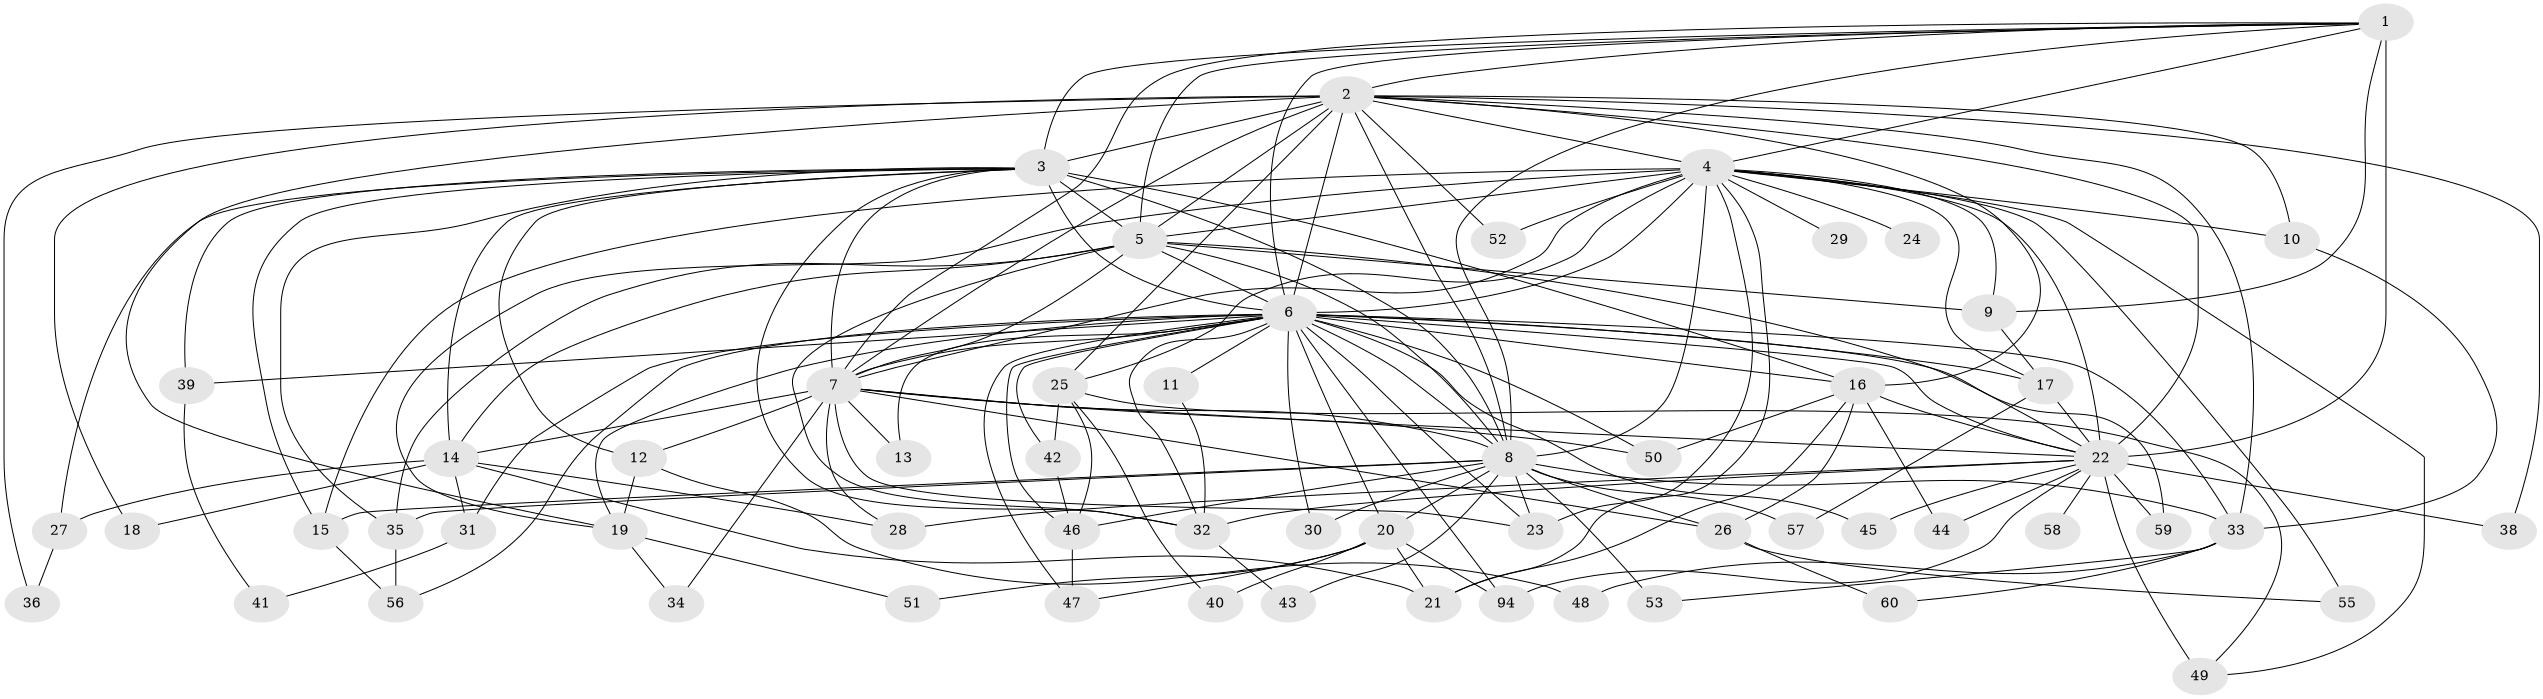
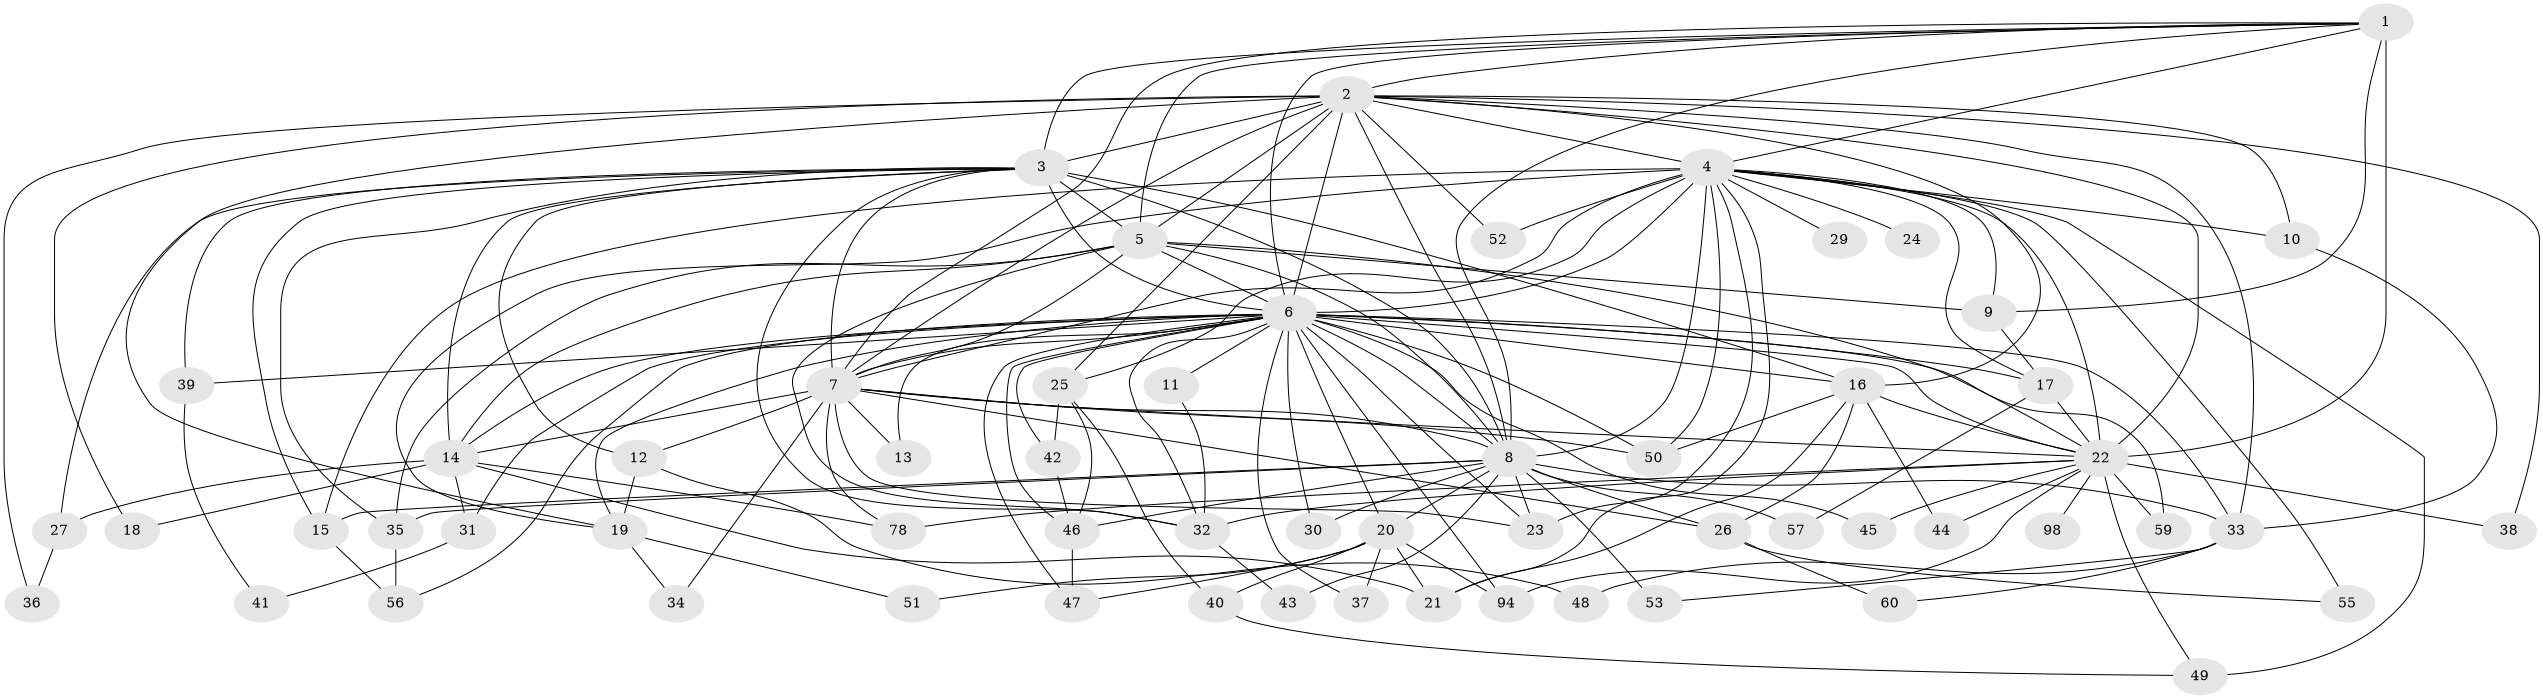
  graph {
    node [color=gray90 style=filled]
    edge [weight=1.0]
    1
    2
    3
    4
    5
    6
    7
    8
    9
    22
    10
    16
    18
    19
    25
    33
    36
    38
    52
    12
    14
    15
    27
    32
    35
    39
    17
    21
    23
    24
    29
    49
    55
    30
    11
    13
    20
    31
+   37
    42
    45
    46
    47
    50
    n45 [label=94]
    56
    59
    26
-   28
+   28 [label=78]
    34
    43
    53
    57
    44
-   58
+   58 [label=98]
    51
    40
    48
    60
    41
    1 -- 2
    1 -- 3 [weight=3.0]
    1 -- 4
    1 -- 5
    1 -- 6 [weight=2.0]
    1 -- 7
    1 -- 8
    1 -- 9
    1 -- 22 [weight=15.0]
    2 -- 3 [weight=2.0]
    2 -- 4
    2 -- 5
    2 -- 6 [weight=2.0]
    2 -- 7
    2 -- 8 [weight=2.0]
    2 -- 22 [weight=2.0]
    2 -- 10
    2 -- 16
    2 -- 18 [weight=2.0]
    2 -- 19
    2 -- 25
    2 -- 33
    2 -- 36
    2 -- 38
    2 -- 52
    3 -- 5 [weight=3.0]
    3 -- 6 [weight=4.0]
    3 -- 7 [weight=3.0]
    3 -- 8 [weight=3.0]
    3 -- 16 [weight=4.0]
    3 -- 12
    3 -- 14
    3 -- 15
    3 -- 27 [weight=2.0]
    3 -- 32
    3 -- 35
    3 -- 39
-   4 -- 5
+   4 -- 50
    4 -- 6 [weight=2.0]
    4 -- 7 [weight=2.0]
    4 -- 8
    4 -- 9
    4 -- 22
    4 -- 10
    4 -- 19
    4 -- 25
    4 -- 52
    4 -- 15
    4 -- 17
    4 -- 21
    4 -- 23
    4 -- 24
    4 -- 29
    4 -- 49
    4 -- 55
    5 -- 6 [weight=2.0]
    5 -- 7
    5 -- 8
    5 -- 9 [weight=2.0]
    5 -- 22 [weight=2.0]
    5 -- 14
    5 -- 32
    5 -- 35 [weight=3.0]
    6 -- 7 [weight=3.0]
    6 -- 8 [weight=2.0]
    6 -- 22
    6 -- 16
    6 -- 19
    6 -- 33
+   6 -- 14
    6 -- 32
    6 -- 39
    6 -- 17 [weight=3.0]
    6 -- 23
    6 -- 30
    6 -- 11 [weight=3.0]
    6 -- 13 [weight=2.0]
    6 -- 20 [weight=2.0]
    6 -- 31
+   6 -- 37
    6 -- 42
    6 -- 45 [weight=2.0]
    6 -- 46
    6 -- 47
    6 -- 50
    6 -- n45
    6 -- 56
    6 -- 59
    7 -- 8
    7 -- 22
    7 -- 12
    7 -- 14
    7 -- 23
    7 -- 13
    7 -- 50
    7 -- 26
    7 -- 28
    7 -- 34
    8 -- 33
    8 -- 15
    8 -- 35
    8 -- 23
    8 -- 30
    8 -- 20 [weight=2.0]
    8 -- 46
    8 -- 26
    8 -- 43
    8 -- 53
    8 -- 57
    9 -- 17
    22 -- 38
    22 -- 32
    22 -- 49
    22 -- 45 [weight=3.0]
    22 -- n45
    22 -- 59
    22 -- 28 [weight=2.0]
    22 -- 44
    22 -- 58 [weight=2.0]
    10 -- 33
    16 -- 22 [weight=2.0]
    16 -- 21
    16 -- 50
    16 -- 26
    16 -- 44
    19 -- 34
    19 -- 51
-   25 -- 49
+   40 -- 49
    25 -- 42
    25 -- 46
    25 -- 40
    33 -- 53
    33 -- 48
    33 -- 60
    12 -- 19
    12 -- 48
    14 -- 18
    14 -- 27
    14 -- 21
    14 -- 31
    14 -- 28
    15 -- 56
    27 -- 36
    32 -- 43
    35 -- 56
    39 -- 41
    17 -- 22
    17 -- 57
    11 -- 32
    20 -- 21
+   20 -- 37
    20 -- 47
    20 -- n45
    20 -- 51
    20 -- 40
    31 -- 41
    42 -- 46
    46 -- 47
    26 -- 55
    26 -- 60
  }
